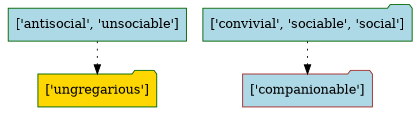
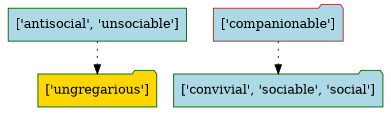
  strict digraph {
    node [color=darkgreen fillcolor=lightblue shape=folder style=filled]
    edge [style=dotted]
    "['ungregarious']" [fillcolor=gold]
    "['antisocial', 'unsociable']" [shape=box]
    "['companionable']" [color=brown]
    "['convivial', 'sociable', 'social']"
    "['antisocial', 'unsociable']" -> "['ungregarious']"
-   "['convivial', 'sociable', 'social']" -> "['companionable']"
+   "['companionable']" -> "['convivial', 'sociable', 'social']"
  }
